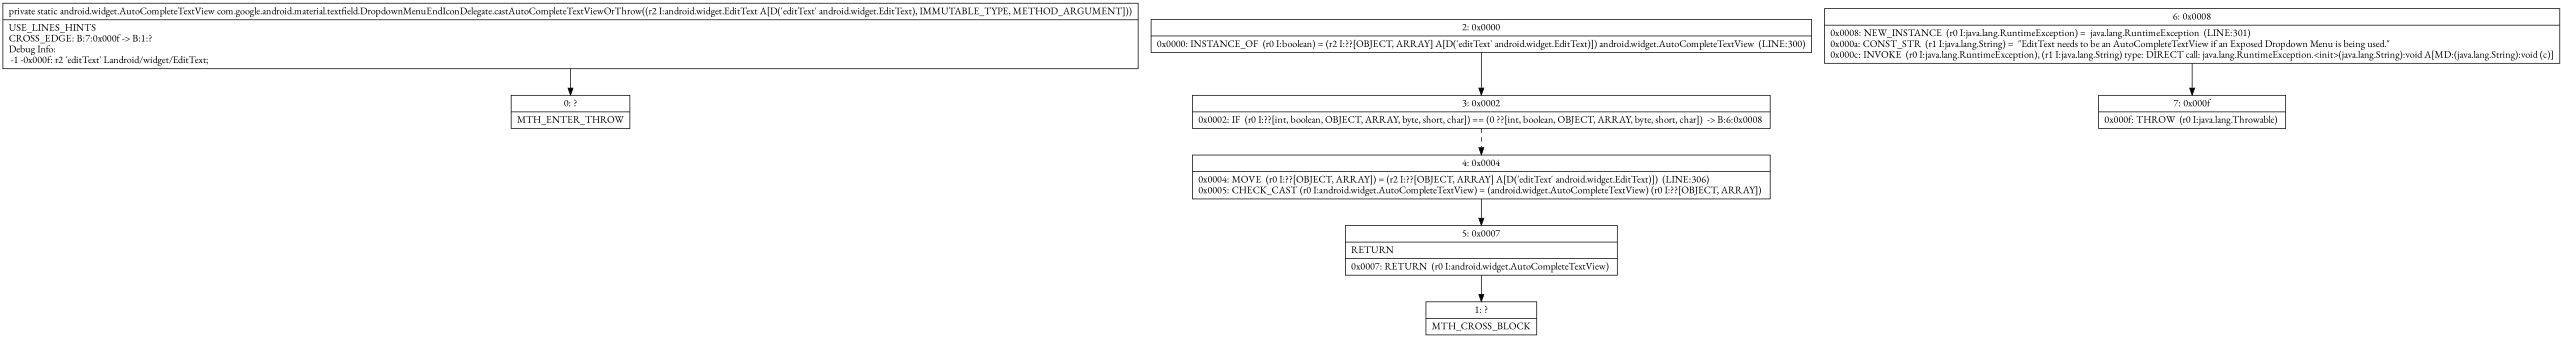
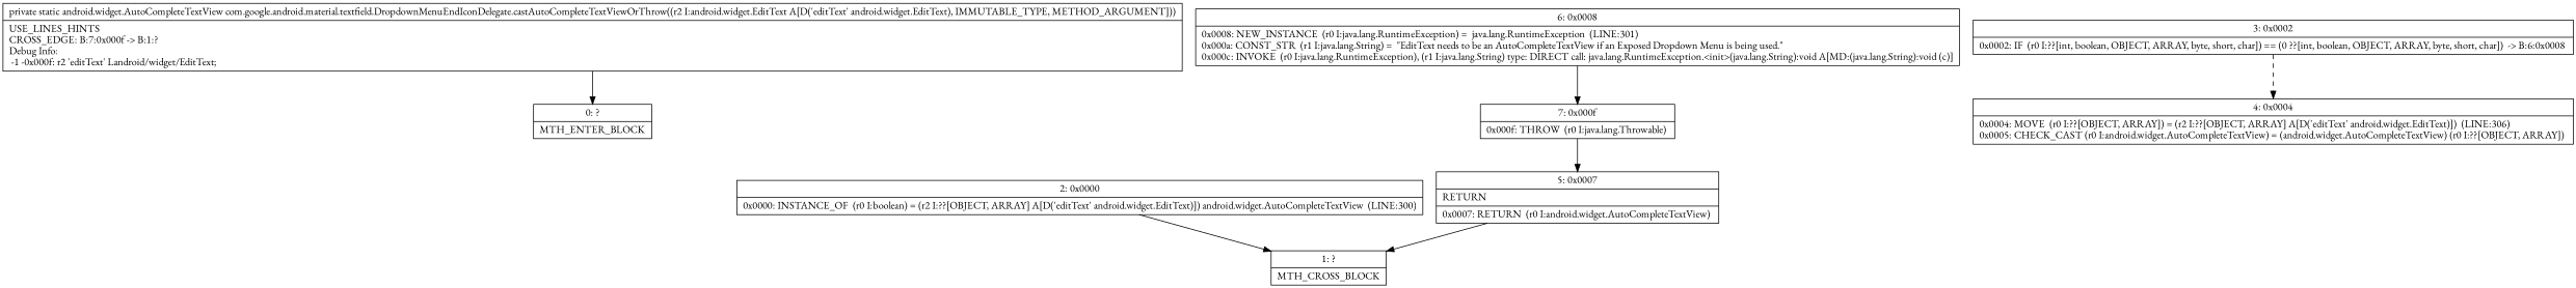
  digraph {
    fontname="EB Garamond"
    node [fontname="EB Garamond" shape=record]
    edge [fontname="EB Garamond"]
-   n1 [label="{0\:\ ?|MTH_ENTER_THROW\l}"]
+   n1 [label="{0\:\ ?|MTH_ENTER_BLOCK\l}"]
    n2 [label="{2\:\ 0x0000|0x0000: INSTANCE_OF  (r0 I:boolean) = (r2 I:??[OBJECT, ARRAY] A[D('editText' android.widget.EditText)]) android.widget.AutoCompleteTextView  (LINE:300)\l}"]
    n3 [label="{3\:\ 0x0002|0x0002: IF  (r0 I:??[int, boolean, OBJECT, ARRAY, byte, short, char]) == (0 ??[int, boolean, OBJECT, ARRAY, byte, short, char])  \-\> B:6:0x0008 \l}"]
    n4 [label="{4\:\ 0x0004|0x0004: MOVE  (r0 I:??[OBJECT, ARRAY]) = (r2 I:??[OBJECT, ARRAY] A[D('editText' android.widget.EditText)])  (LINE:306)\l0x0005: CHECK_CAST (r0 I:android.widget.AutoCompleteTextView) = (android.widget.AutoCompleteTextView) (r0 I:??[OBJECT, ARRAY]) \l}"]
    n5 [label="{5\:\ 0x0007|RETURN\l|0x0007: RETURN  (r0 I:android.widget.AutoCompleteTextView) \l}"]
    n6 [label="{6\:\ 0x0008|0x0008: NEW_INSTANCE  (r0 I:java.lang.RuntimeException) =  java.lang.RuntimeException  (LINE:301)\l0x000a: CONST_STR  (r1 I:java.lang.String) =  \"EditText needs to be an AutoCompleteTextView if an Exposed Dropdown Menu is being used.\" \l0x000c: INVOKE  (r0 I:java.lang.RuntimeException), (r1 I:java.lang.String) type: DIRECT call: java.lang.RuntimeException.\<init\>(java.lang.String):void A[MD:(java.lang.String):void (c)]\l}"]
    n7 [label="{7\:\ 0x000f|0x000f: THROW  (r0 I:java.lang.Throwable) \l}"]
    n8 [label="{1\:\ ?|MTH_CROSS_BLOCK\l}"]
    n9 [label="{private static android.widget.AutoCompleteTextView com.google.android.material.textfield.DropdownMenuEndIconDelegate.castAutoCompleteTextViewOrThrow((r2 I:android.widget.EditText A[D('editText' android.widget.EditText), IMMUTABLE_TYPE, METHOD_ARGUMENT]))  | USE_LINES_HINTS\lCROSS_EDGE: B:7:0x000f \-\> B:1:?\lDebug Info:\l  \-1 \-0x000f: r2 'editText' Landroid\/widget\/EditText;\l}"]
-   n2 -> n3
+   n2 -> n8
    n3 -> n4 [style=dashed]
-   n4 -> n5
+   n7 -> n5
    n5 -> n8
    n6 -> n7
    n9 -> n1
  }
